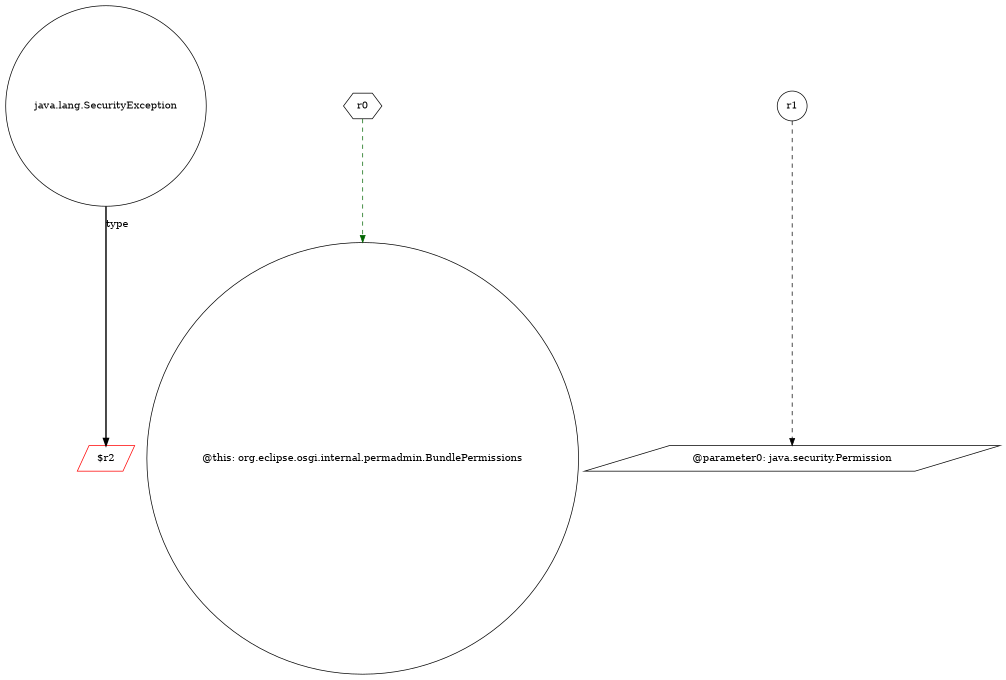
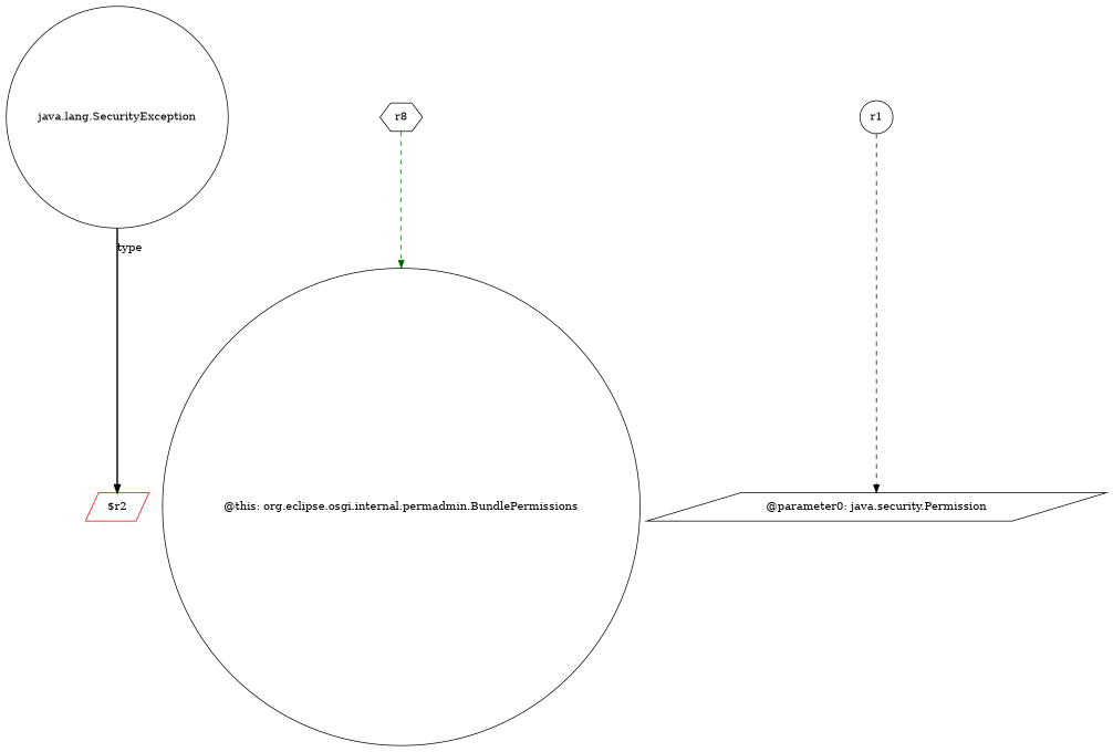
  digraph {
    node [color=black shape=circle]
    edge [color=black style=dashed]
    n1 [label="java.lang.SecurityException"]
    n2 [color=red label="$r2" shape=parallelogram]
    n3 [label="@this: org.eclipse.osgi.internal.permadmin.BundlePermissions"]
-   n4 [label=r0 shape=hexagon]
+   n4 [label=r8 shape=hexagon]
    n5 [label="@parameter0: java.security.Permission" shape=parallelogram]
    n6 [label=r1]
    n1 -> n2 [label=type style=bold]
    n4 -> n3 [color=darkgreen]
    n6 -> n5
  }
